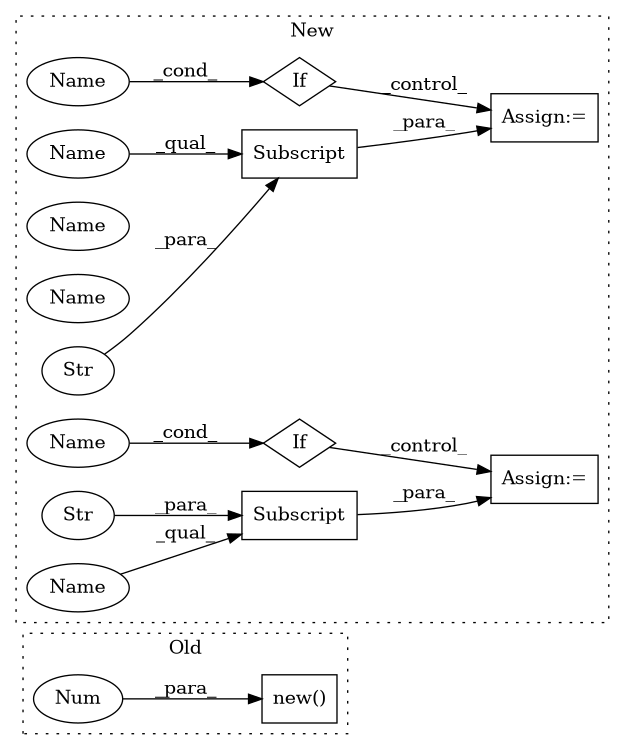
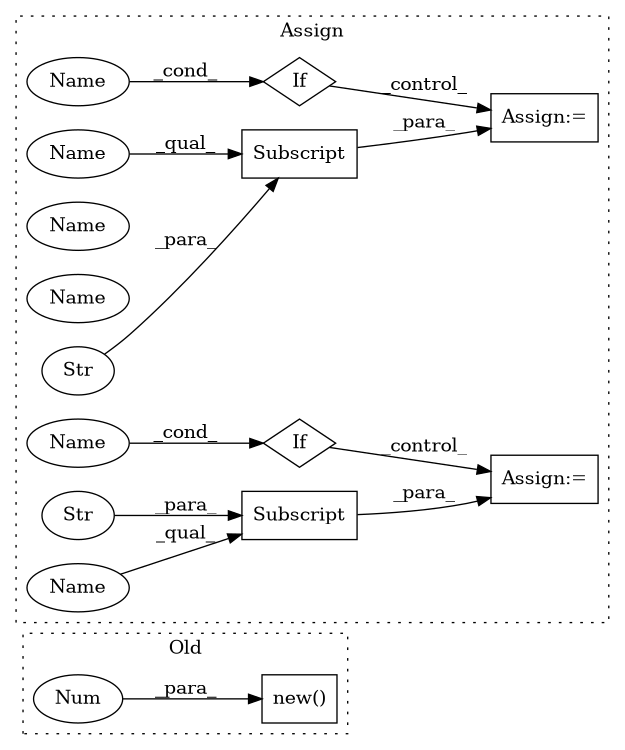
  digraph {
    rankdir=LR
    node [a=87 l=3 s=4327 shape=ellipse]
    n1 [a=75 l="6,1" label="new()" s="3813,3820" shape=box]
    n2 [a=76 l=1 label=Num s=3819]
    n3 [a=63 l="23,0" label=Subscript s="4147,0" shape=box]
    n4 [a=68 label="Assign:=" s=4144 shape=box]
    n5 [a=68 label="Assign:=" s=4359 shape=box]
    n6 [a=66 l=10 label=Str s=4159]
    n7 [a=96 label=If s=4324 shape=diamond]
    n8 [a=63 l="25,0" label=Subscript s="4362,0" shape=box]
    n9 [a=96 label=If s=4109 shape=diamond]
    n10 [a=66 l=12 label=Str s=4374]
    n11 [l=9 label=Name]
    n12 [l=9 label=Name s=4112]
    n13 [l=9 label=Name]
    n14 [l=9 label=Name s=4112]
    n15 [l=11 label=Name s=4147]
    n16 [l=11 label=Name s=4362]
    subgraph cluster_1 {
      label=Old
      style=dotted
      n1
      n2
    }
    subgraph cluster_2 {
-     label=New
+     label=Assign
      style=dotted
      n3
      n4
      n5
      n6
      n7
      n8
      n9
      n10
      n11
      n12
      n13
      n14
      n15
      n16
    }
    n2 -> n1 [label=_para_]
    n3 -> n4 [label=_para_]
    n6 -> n3 [label=_para_]
    n7 -> n5 [label=_control_]
    n8 -> n5 [label=_para_]
    n9 -> n4 [label=_control_]
    n10 -> n8 [label=_para_]
    n13 -> n7 [label=_cond_]
    n14 -> n9 [label=_cond_]
    n15 -> n3 [label=_qual_]
    n16 -> n8 [label=_qual_]
  }
